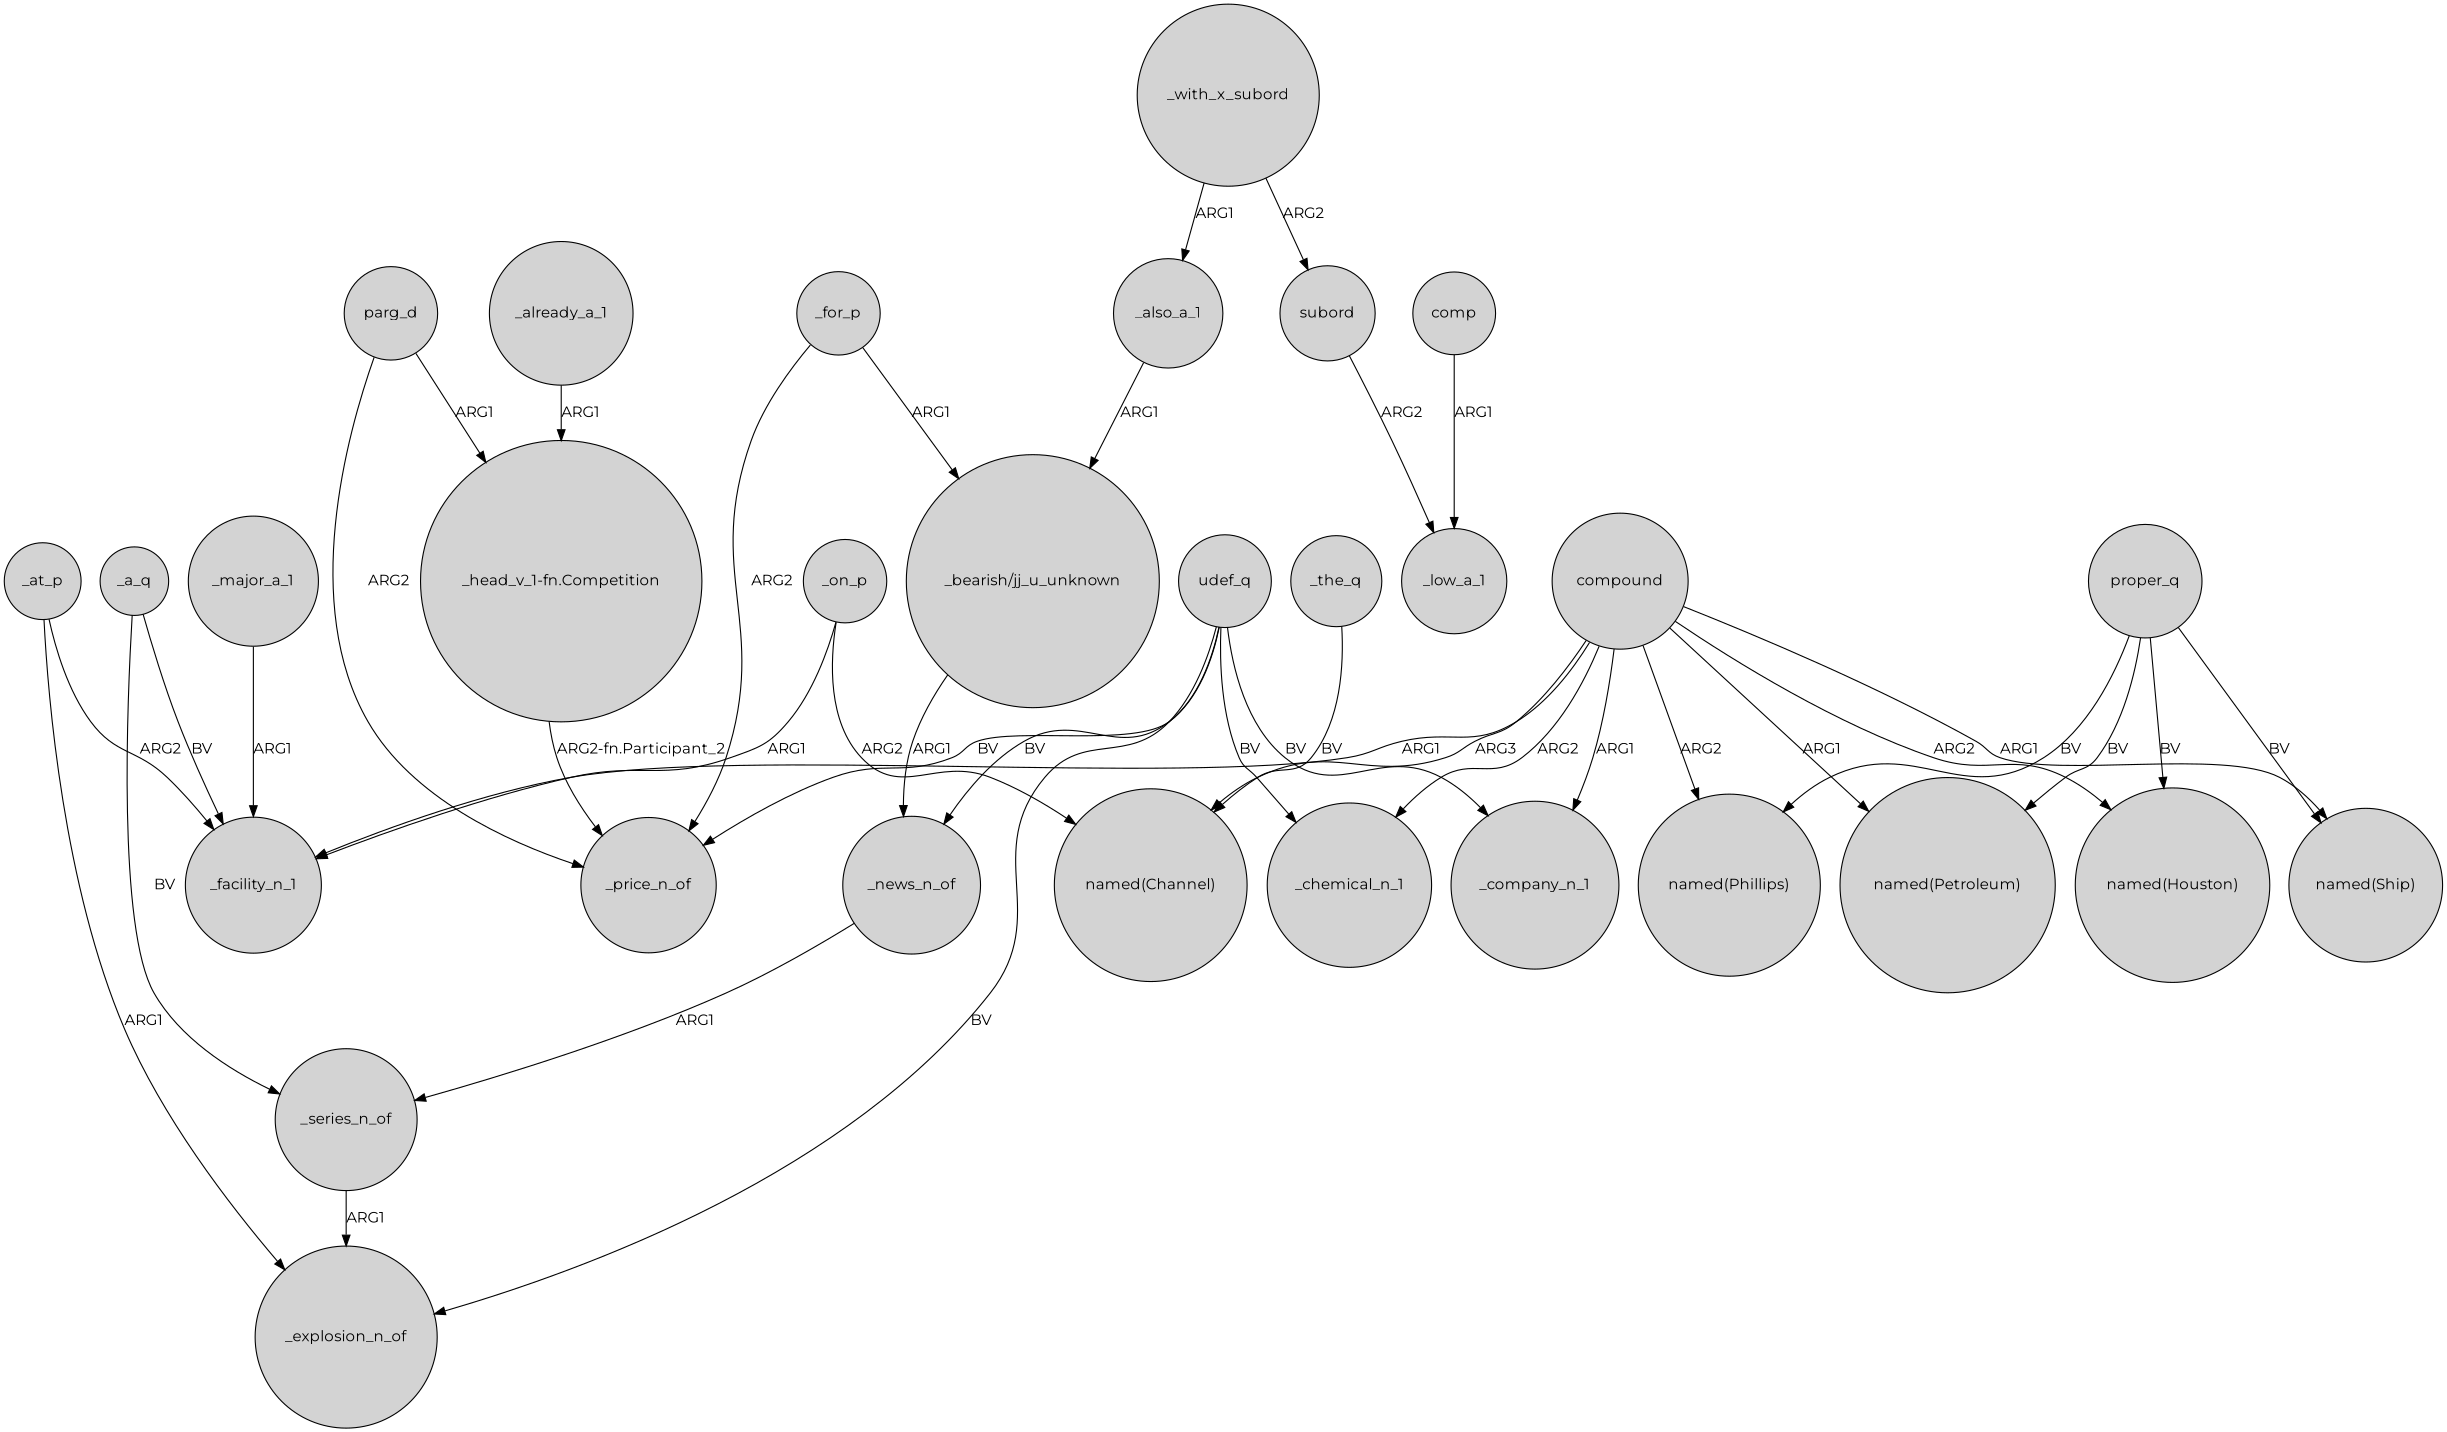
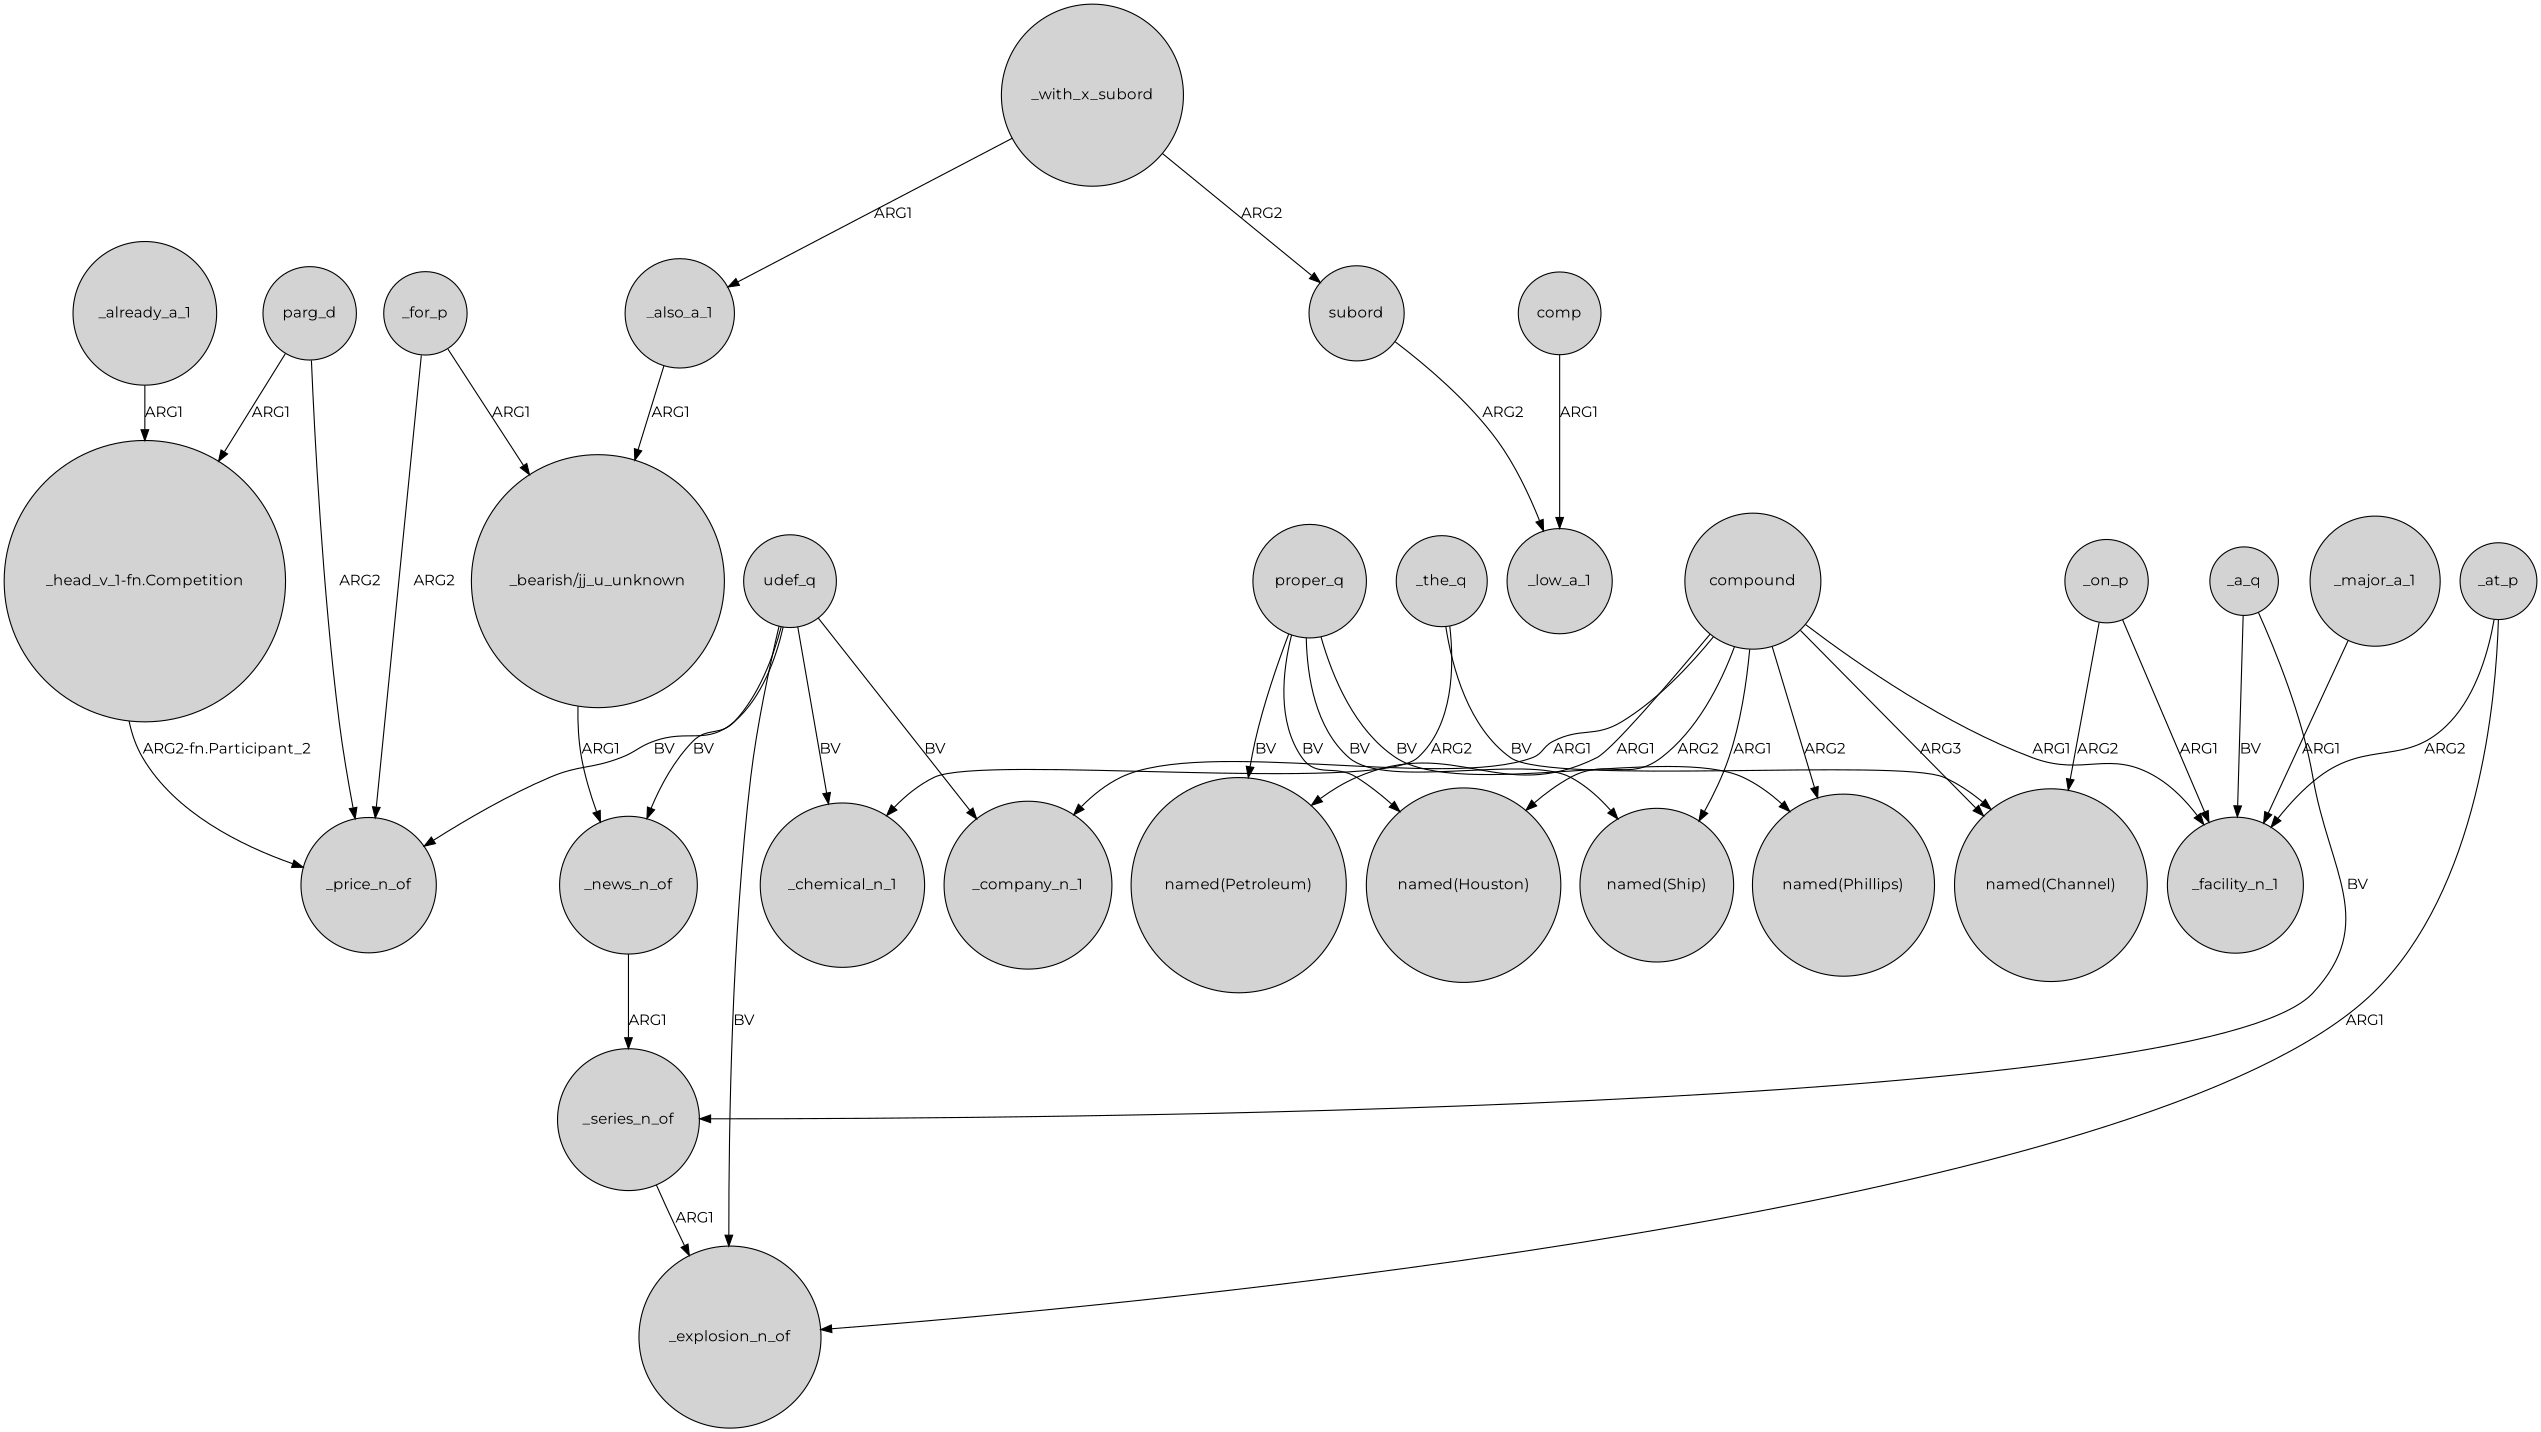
  digraph {
    fontname=Montserrat
    node [fontname=Montserrat shape=circle style=filled]
    edge [fontname=Montserrat]
    _a_q
    _facility_n_1
    _series_n_of
    _explosion_n_of
    subord
    _low_a_1
    "_head_v_1-fn.Competition"
    _price_n_of
    udef_q
    _news_n_of
    _chemical_n_1
    _company_n_1
    compound
    "named(Channel)"
    "named(Petroleum)"
    "named(Phillips)"
    "named(Houston)"
    "named(Ship)"
    _at_p
    _for_p
    "_bearish/jj_u_unknown"
    comp
    _on_p
    _with_x_subord
    _also_a_1
    proper_q
    _the_q
    _major_a_1
    parg_d
    _already_a_1
    _a_q -> _facility_n_1 [label=BV]
    _a_q -> _series_n_of [label=BV]
    _series_n_of -> _explosion_n_of [label=ARG1]
    subord -> _low_a_1 [label=ARG2]
    "_head_v_1-fn.Competition" -> _price_n_of [label="ARG2-fn.Participant_2"]
    udef_q -> _explosion_n_of [label=BV]
    udef_q -> _price_n_of [label=BV]
    udef_q -> _news_n_of [label=BV]
    udef_q -> _chemical_n_1 [label=BV]
    udef_q -> _company_n_1 [label=BV]
    _news_n_of -> _series_n_of [label=ARG1]
    compound -> _facility_n_1 [label=ARG1]
-   compound -> _chemical_n_1 [label=ARG2]
+   _the_q -> _chemical_n_1 [label=ARG2]
    compound -> _company_n_1 [label=ARG1]
    compound -> "named(Channel)" [label=ARG3]
    compound -> "named(Petroleum)" [label=ARG1]
    compound -> "named(Phillips)" [label=ARG2]
    compound -> "named(Houston)" [label=ARG2]
    compound -> "named(Ship)" [label=ARG1]
    _at_p -> _facility_n_1 [label=ARG2]
    _at_p -> _explosion_n_of [label=ARG1]
    _for_p -> _price_n_of [label=ARG2]
    _for_p -> "_bearish/jj_u_unknown" [label=ARG1]
    "_bearish/jj_u_unknown" -> _news_n_of [label=ARG1]
    comp -> _low_a_1 [label=ARG1]
    _on_p -> _facility_n_1 [label=ARG1]
    _on_p -> "named(Channel)" [label=ARG2]
    _with_x_subord -> subord [label=ARG2]
    _with_x_subord -> _also_a_1 [label=ARG1]
    _also_a_1 -> "_bearish/jj_u_unknown" [label=ARG1]
    proper_q -> "named(Petroleum)" [label=BV]
    proper_q -> "named(Phillips)" [label=BV]
    proper_q -> "named(Houston)" [label=BV]
    proper_q -> "named(Ship)" [label=BV]
    _the_q -> "named(Channel)" [label=BV]
    _major_a_1 -> _facility_n_1 [label=ARG1]
    parg_d -> "_head_v_1-fn.Competition" [label=ARG1]
    parg_d -> _price_n_of [label=ARG2]
    _already_a_1 -> "_head_v_1-fn.Competition" [label=ARG1]
  }
